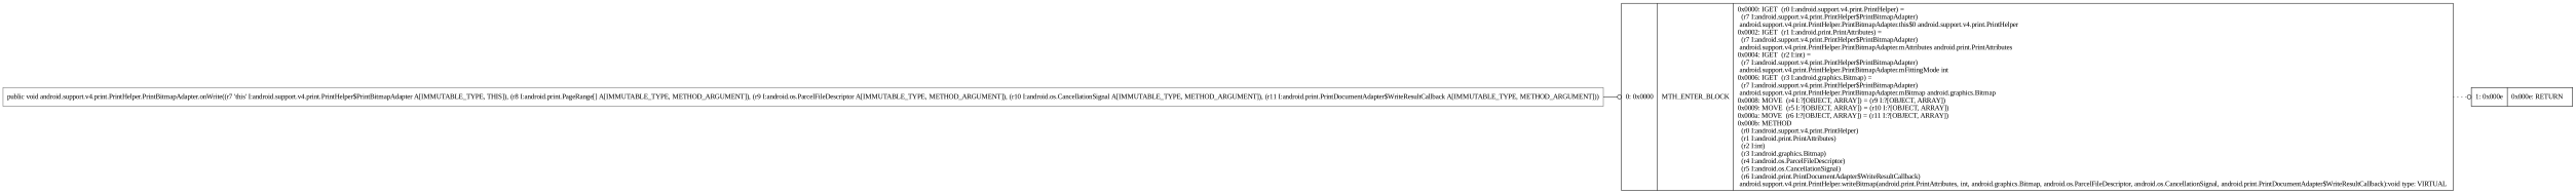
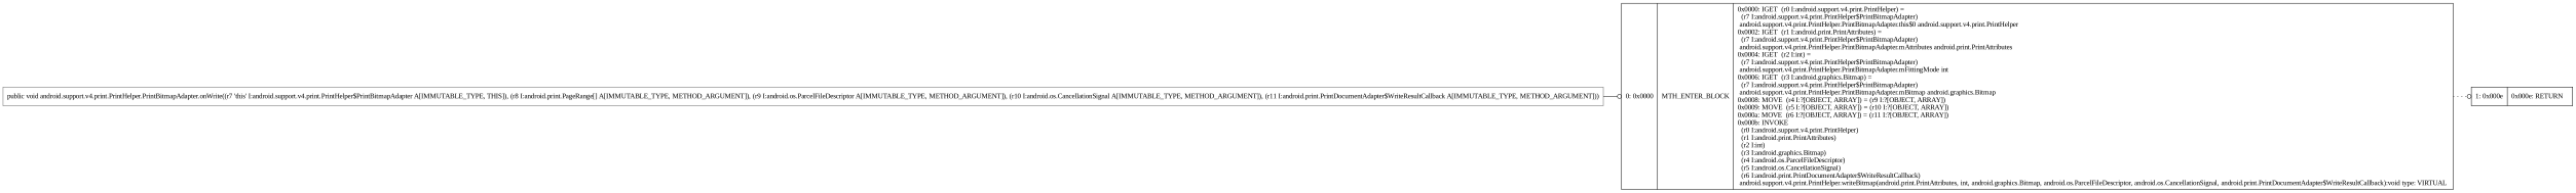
  digraph {
    rankdir=LR
    fontname="Liberation Serif"
    node [shape=record color=black fontname="Liberation Serif"]
    edge [arrowhead=odot fontname="Liberation Serif"]
-   n1 [label="{0\:\ 0x0000|MTH_ENTER_BLOCK\l|0x0000: IGET  (r0 I:android.support.v4.print.PrintHelper) = \l  (r7 I:android.support.v4.print.PrintHelper$PrintBitmapAdapter)\l android.support.v4.print.PrintHelper.PrintBitmapAdapter.this$0 android.support.v4.print.PrintHelper \l0x0002: IGET  (r1 I:android.print.PrintAttributes) = \l  (r7 I:android.support.v4.print.PrintHelper$PrintBitmapAdapter)\l android.support.v4.print.PrintHelper.PrintBitmapAdapter.mAttributes android.print.PrintAttributes \l0x0004: IGET  (r2 I:int) = \l  (r7 I:android.support.v4.print.PrintHelper$PrintBitmapAdapter)\l android.support.v4.print.PrintHelper.PrintBitmapAdapter.mFittingMode int \l0x0006: IGET  (r3 I:android.graphics.Bitmap) = \l  (r7 I:android.support.v4.print.PrintHelper$PrintBitmapAdapter)\l android.support.v4.print.PrintHelper.PrintBitmapAdapter.mBitmap android.graphics.Bitmap \l0x0008: MOVE  (r4 I:?[OBJECT, ARRAY]) = (r9 I:?[OBJECT, ARRAY]) \l0x0009: MOVE  (r5 I:?[OBJECT, ARRAY]) = (r10 I:?[OBJECT, ARRAY]) \l0x000a: MOVE  (r6 I:?[OBJECT, ARRAY]) = (r11 I:?[OBJECT, ARRAY]) \l0x000b: METHOD  \l  (r0 I:android.support.v4.print.PrintHelper)\l  (r1 I:android.print.PrintAttributes)\l  (r2 I:int)\l  (r3 I:android.graphics.Bitmap)\l  (r4 I:android.os.ParcelFileDescriptor)\l  (r5 I:android.os.CancellationSignal)\l  (r6 I:android.print.PrintDocumentAdapter$WriteResultCallback)\l android.support.v4.print.PrintHelper.writeBitmap(android.print.PrintAttributes, int, android.graphics.Bitmap, android.os.ParcelFileDescriptor, android.os.CancellationSignal, android.print.PrintDocumentAdapter$WriteResultCallback):void type: VIRTUAL \l}"]
+   n1 [label="{0\:\ 0x0000|MTH_ENTER_BLOCK\l|0x0000: IGET  (r0 I:android.support.v4.print.PrintHelper) = \l  (r7 I:android.support.v4.print.PrintHelper$PrintBitmapAdapter)\l android.support.v4.print.PrintHelper.PrintBitmapAdapter.this$0 android.support.v4.print.PrintHelper \l0x0002: IGET  (r1 I:android.print.PrintAttributes) = \l  (r7 I:android.support.v4.print.PrintHelper$PrintBitmapAdapter)\l android.support.v4.print.PrintHelper.PrintBitmapAdapter.mAttributes android.print.PrintAttributes \l0x0004: IGET  (r2 I:int) = \l  (r7 I:android.support.v4.print.PrintHelper$PrintBitmapAdapter)\l android.support.v4.print.PrintHelper.PrintBitmapAdapter.mFittingMode int \l0x0006: IGET  (r3 I:android.graphics.Bitmap) = \l  (r7 I:android.support.v4.print.PrintHelper$PrintBitmapAdapter)\l android.support.v4.print.PrintHelper.PrintBitmapAdapter.mBitmap android.graphics.Bitmap \l0x0008: MOVE  (r4 I:?[OBJECT, ARRAY]) = (r9 I:?[OBJECT, ARRAY]) \l0x0009: MOVE  (r5 I:?[OBJECT, ARRAY]) = (r10 I:?[OBJECT, ARRAY]) \l0x000a: MOVE  (r6 I:?[OBJECT, ARRAY]) = (r11 I:?[OBJECT, ARRAY]) \l0x000b: INVOKE  \l  (r0 I:android.support.v4.print.PrintHelper)\l  (r1 I:android.print.PrintAttributes)\l  (r2 I:int)\l  (r3 I:android.graphics.Bitmap)\l  (r4 I:android.os.ParcelFileDescriptor)\l  (r5 I:android.os.CancellationSignal)\l  (r6 I:android.print.PrintDocumentAdapter$WriteResultCallback)\l android.support.v4.print.PrintHelper.writeBitmap(android.print.PrintAttributes, int, android.graphics.Bitmap, android.os.ParcelFileDescriptor, android.os.CancellationSignal, android.print.PrintDocumentAdapter$WriteResultCallback):void type: VIRTUAL \l}"]
    n2 [label="{1\:\ 0x000e|0x000e: RETURN   \l}"]
    n3 [label="{public void android.support.v4.print.PrintHelper.PrintBitmapAdapter.onWrite((r7 'this' I:android.support.v4.print.PrintHelper$PrintBitmapAdapter A[IMMUTABLE_TYPE, THIS]), (r8 I:android.print.PageRange[] A[IMMUTABLE_TYPE, METHOD_ARGUMENT]), (r9 I:android.os.ParcelFileDescriptor A[IMMUTABLE_TYPE, METHOD_ARGUMENT]), (r10 I:android.os.CancellationSignal A[IMMUTABLE_TYPE, METHOD_ARGUMENT]), (r11 I:android.print.PrintDocumentAdapter$WriteResultCallback A[IMMUTABLE_TYPE, METHOD_ARGUMENT])) }" color=gray40]
    n1 -> n2 [style=dotted]
    n3 -> n1 [style=solid]
  }
